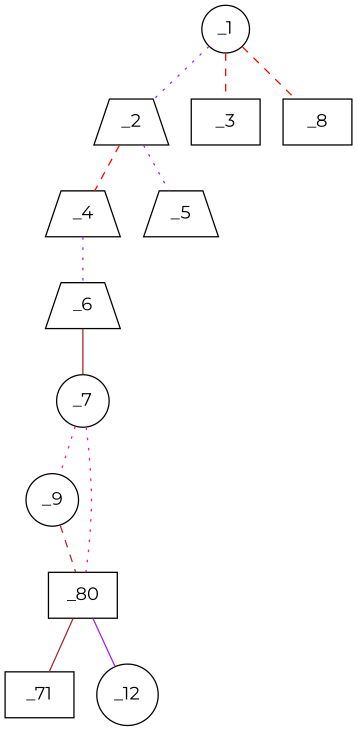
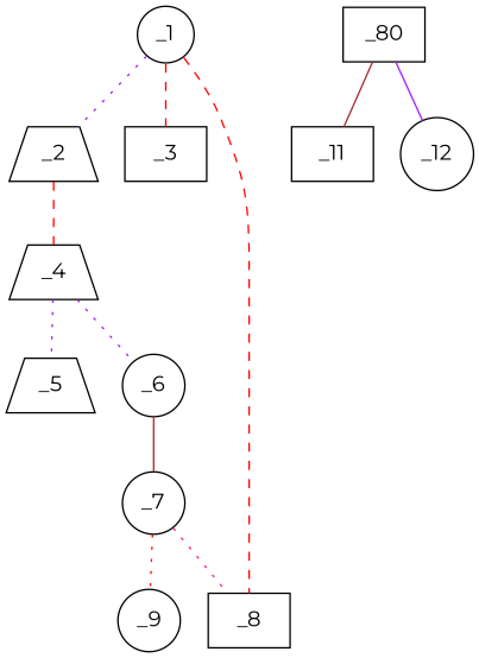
  graph {
    fontname=Montserrat
    node [charge=0 chem=1 fontname=Montserrat shape=circle symbol="C  " x=4.5981 y=-2.25]
    edge [color=purple fontname=Montserrat style=dotted valence=1]
    _1 [x=2.866 y=-1.75]
    _2 [shape=trapezium x=3.7321]
    _3 [shape=box x=2]
    _8 [shape=box x=2.866 y=-0.75]
    _4 [shape=trapezium y=-1.75]
    _5 [shape=trapezium x=5.4641]
-   _6 [shape=trapezium y=-0.75]
+   _6 [y=-0.75]
    _7 [x=3.7321 y=-0.25]
    _9 [chem=4 symbol="N  " x=3.7321 y=0.75]
    n10 [label=_80 shape=box y=1.25]
-   _11 [chem=5 shape=box symbol="S  " y=2.25 label=_71]
+   _11 [chem=5 shape=box symbol="S  " y=2.25]
    _12 [chem=4 symbol="N  " x=5.4641 y=0.75]
    _1 -- _2
    _1 -- _3 [color=red style=dashed]
    _1 -- _8 [color=red style=dashed valence=2]
    _2 -- _4 [color=red style=dashed valence=2]
-   _2 -- _5
+   _4 -- _5
    _4 -- _6
    _6 -- _7 [color=brown style=solid valence=2]
-   _7 -- n10 [color=deeppink]
-   _7 -- _9 [color=deeppink]
-   _9 -- n10 [color=brown style=dashed]
+   _7 -- _8 [color=deeppink]
+   _7 -- _9 [color=red]
    n10 -- _11 [color=brown style=solid valence=2]
    n10 -- _12 [style=solid]
  }
